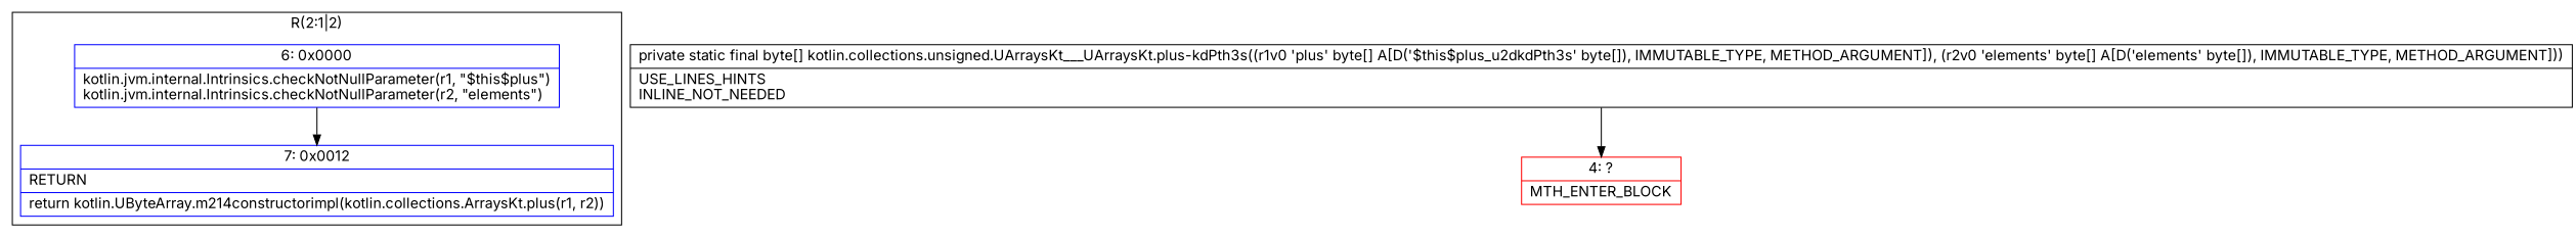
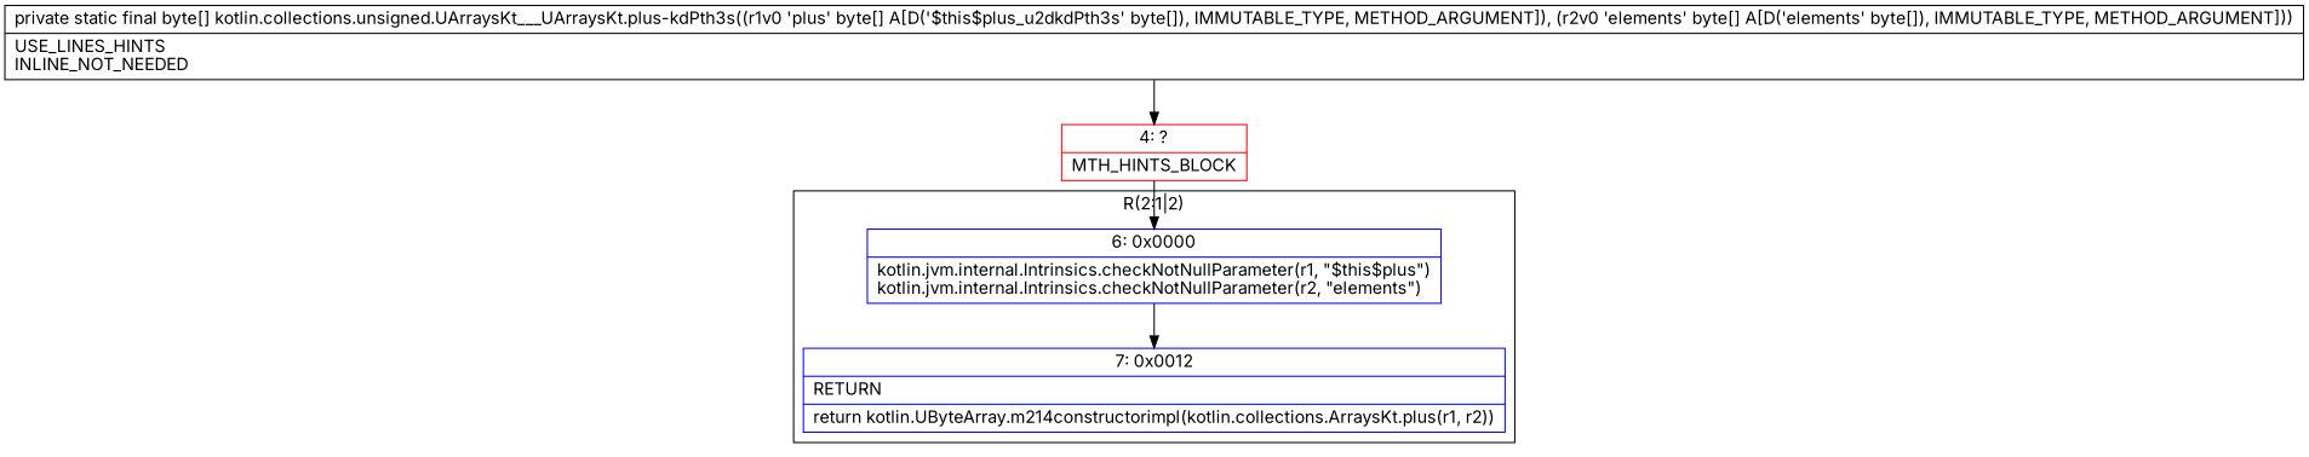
  digraph {
    fontname=Inter
    node [color=blue fontname=Inter shape=record]
    edge [fontname=Inter]
    n1 [label="{6\:\ 0x0000|kotlin.jvm.internal.Intrinsics.checkNotNullParameter(r1, \"$this$plus\")\lkotlin.jvm.internal.Intrinsics.checkNotNullParameter(r2, \"elements\")\l}"]
    n2 [label="{7\:\ 0x0012|RETURN\l|return kotlin.UByteArray.m214constructorimpl(kotlin.collections.ArraysKt.plus(r1, r2))\l}"]
-   n3 [color=red label="{4\:\ ?|MTH_ENTER_BLOCK\l}"]
+   n3 [color=red label="{4\:\ ?|MTH_HINTS_BLOCK\l}"]
    n4 [label="{private static final byte[] kotlin.collections.unsigned.UArraysKt___UArraysKt.plus\-kdPth3s((r1v0 'plus' byte[] A[D('$this$plus_u2dkdPth3s' byte[]), IMMUTABLE_TYPE, METHOD_ARGUMENT]), (r2v0 'elements' byte[] A[D('elements' byte[]), IMMUTABLE_TYPE, METHOD_ARGUMENT]))  | USE_LINES_HINTS\lINLINE_NOT_NEEDED\l}" color=""]
    subgraph cluster_1 {
      label="R(2:1|2)"
      n1
      n2
    }
    n1 -> n2
+   n3 -> n1
    n4 -> n3
  }
